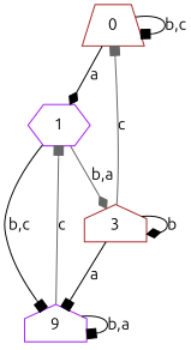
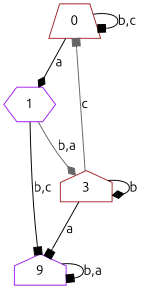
  digraph {
    d2tdocpreamble="\usetikzlibrary{automata}"
    d2tfigpreamble="\tikzstyle{every state}= [ draw=blue!50,very thick,fill=blue!20]  \tikzstyle{auto}= [fill=white]"
    fontname=Ubuntu
    ranksep=0.5
    node [color=brown fontname=Ubuntu shape=house style=state]
    edge [arrowhead=box color=black fontname=Ubuntu lblstyle=auto topath="bend right"]
    n1 [label=0 shape=trapezium style="state, accepting"]
    n2 [color=purple label=1 shape=hexagon]
    n3 [color=purple label=9 style="state, initial"]
    n4 [label=3]
    n1 -> n1 [label="b,c" topath="loop above"]
    n1 -> n2 [arrowhead=diamond label=a]
    n2 -> n3 [label="b,c"]
    n2 -> n4 [arrowhead=diamond color=gray40 label="b,a"]
-   n3 -> n2 [color=gray40 label=c]
    n3 -> n3 [label="b,a" topath="loop above"]
    n4 -> n1 [color=gray40 label=c]
    n4 -> n3 [label=a]
    n4 -> n4 [arrowhead=diamond label=b topath="loop above"]
  }
